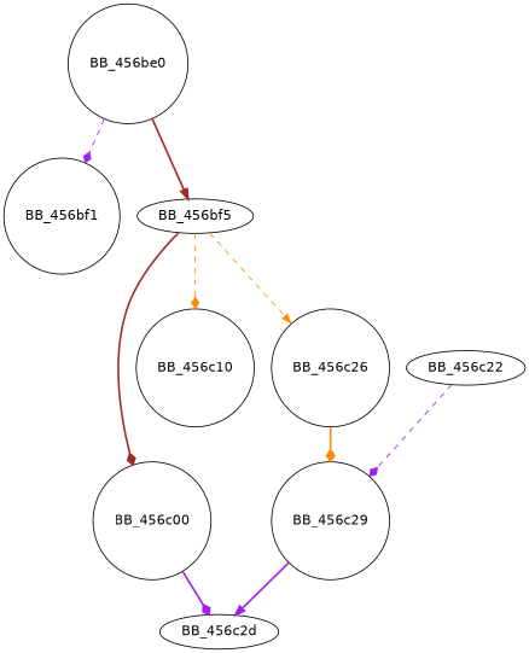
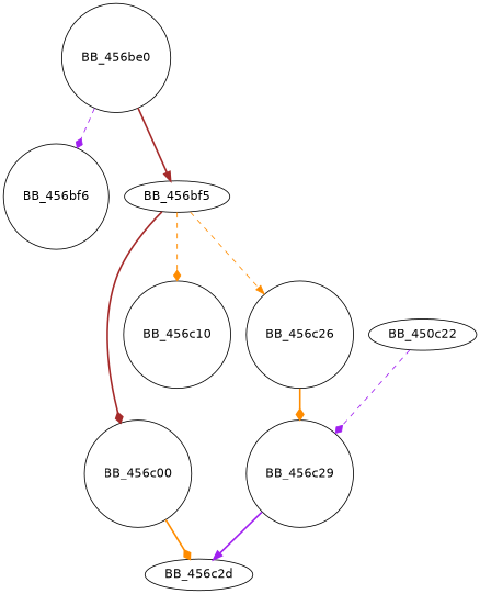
  digraph {
    fontname="DejaVu Sans"
    node [fontname="DejaVu Sans" shape=circle]
    edge [arrowhead=diamond color=darkorange fontname="DejaVu Sans" style=bold]
    BB_456be0
-   BB_456bf1
+   BB_456bf1 [label=BB_456bf6]
    BB_456bf5 [shape=ellipse]
    BB_456c00
    BB_456c10
    BB_456c26
    BB_456c2d [shape=ellipse]
-   BB_456c22 [shape=ellipse]
+   BB_456c22 [shape=ellipse label=BB_450c22]
    BB_456c29
    BB_456be0 -> BB_456bf1 [color=purple style=dashed]
    BB_456be0 -> BB_456bf5 [arrowhead=normal color=brown]
    BB_456bf5 -> BB_456c00 [color=brown]
    BB_456bf5 -> BB_456c10 [style=dashed]
    BB_456bf5 -> BB_456c26 [arrowhead=normal style=dashed]
-   BB_456c00 -> BB_456c2d [color=purple]
+   BB_456c00 -> BB_456c2d
    BB_456c26 -> BB_456c29
    BB_456c22 -> BB_456c29 [color=purple style=dashed]
    BB_456c29 -> BB_456c2d [arrowhead=normal color=purple]
  }
